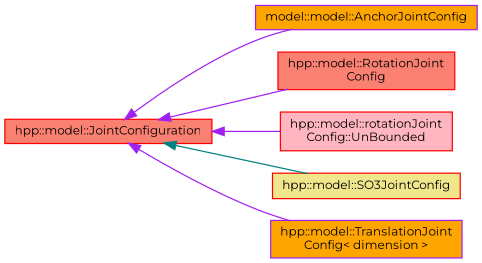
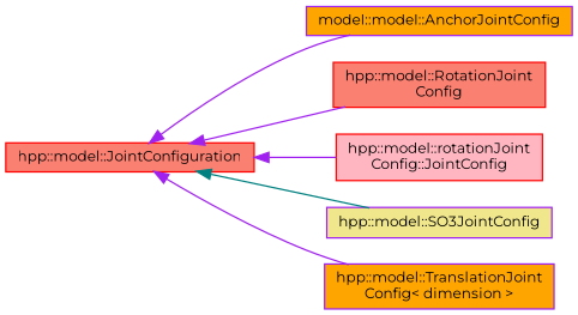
  digraph {
    fontname=Montserrat
    rankdir=LR
    node [color=red fillcolor=salmon fontname=Montserrat fontsize=10 shape=record style=filled]
    edge [color=purple dir=back fontname=Montserrat fontsize=10 labelfontname=Helvetica labelfontsize=10 style=solid]
    n1 [fontcolor=black height=0.2 label="hpp::model::JointConfiguration" width=0.4]
    n2 [color=purple fillcolor=orange height=0.2 label="model::model::AnchorJointConfig" width=0.4]
    n3 [height=0.2 label="hpp::model::RotationJoint\lConfig" width=0.4]
-   n4 [fillcolor=lightpink height=0.2 label="hpp::model::rotationJoint\lConfig::UnBounded" width=0.4]
-   n5 [fillcolor=khaki height=0.2 label="hpp::model::SO3JointConfig" width=0.4]
+   n4 [fillcolor=lightpink height=0.2 label="hpp::model::rotationJoint\lConfig::JointConfig" width=0.4]
+   n5 [color=purple fillcolor=khaki height=0.2 label="hpp::model::SO3JointConfig" width=0.4]
    n6 [color=purple fillcolor=orange height=0.2 label="hpp::model::TranslationJoint\lConfig\< dimension \>" width=0.4]
    n1 -> n2
    n1 -> n3
    n1 -> n4
    n1 -> n5 [color=teal]
    n1 -> n6
  }
